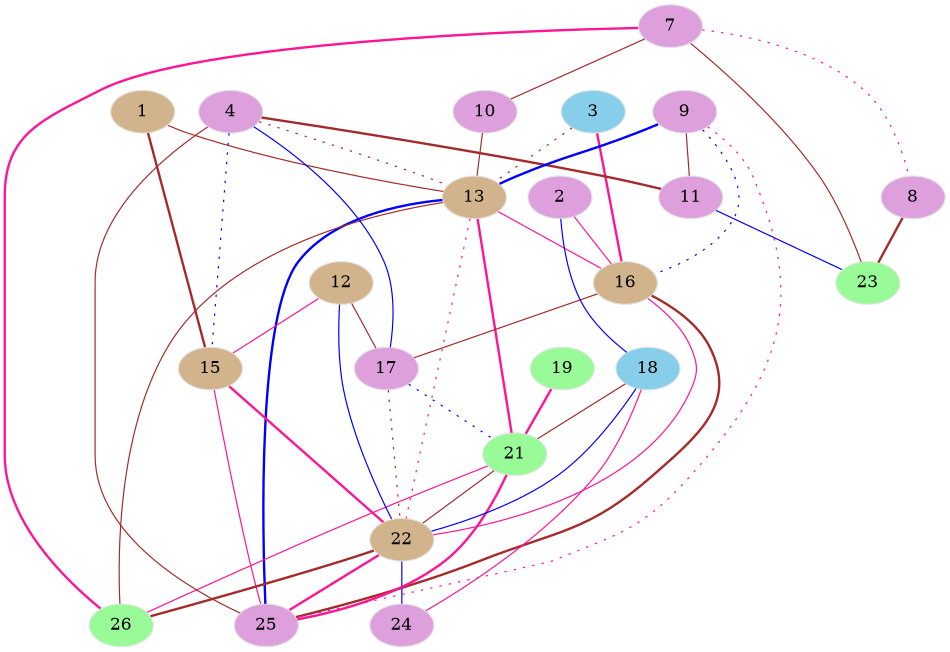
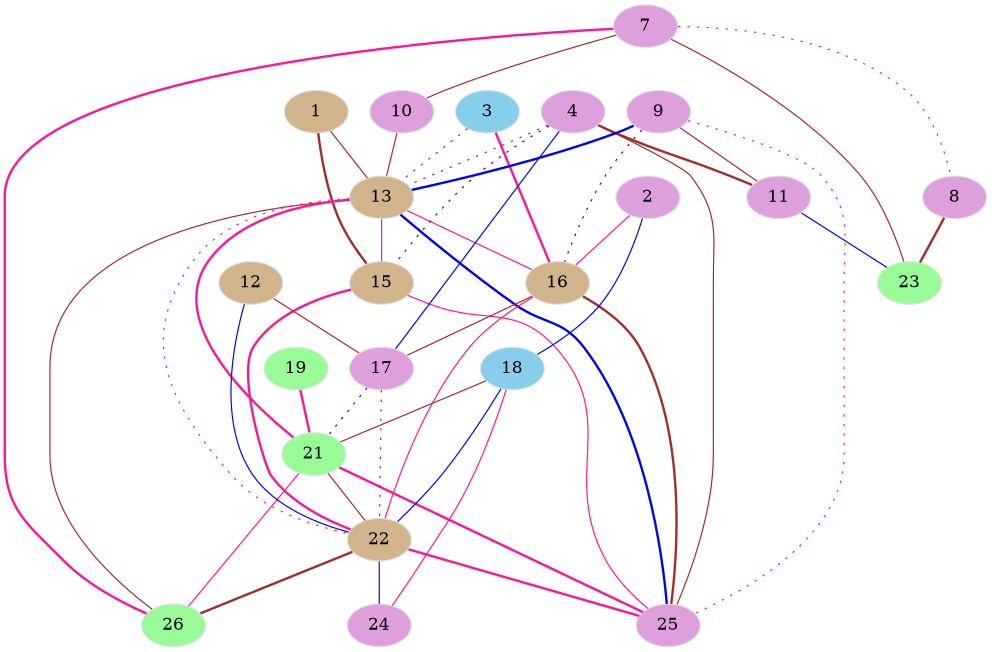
  graph {
    node [color=gray90 fillcolor=plum style=filled]
    edge [color=brown style=solid weight=1.0]
    1 [fillcolor=tan]
    13 [fillcolor=tan]
    15 [fillcolor=tan]
    16 [fillcolor=tan]
    25
    26 [fillcolor=palegreen]
    22 [fillcolor=tan]
    21 [fillcolor=palegreen]
    2
    18 [fillcolor=skyblue]
    17
    24
    3 [fillcolor=skyblue]
    4
    11
    23 [fillcolor=palegreen]
    7
    8
    10
    9
    12 [fillcolor=tan]
    19 [fillcolor=palegreen]
    1 -- 13
    1 -- 15 [style=bold]
-   12 -- 15 [color=deeppink]
+   13 -- 15 [color=deeppink]
    13 -- 16 [color=deeppink]
    13 -- 25 [color=blue style=bold]
    13 -- 26
    13 -- 22 [color=deeppink style=dotted]
    13 -- 21 [color=deeppink style=bold]
    15 -- 25 [color=deeppink]
    15 -- 22 [color=deeppink style=bold]
    16 -- 25 [style=bold]
    16 -- 22 [color=deeppink]
    16 -- 17
    22 -- 25 [color=deeppink style=bold]
    22 -- 26 [style=bold]
    22 -- 24 [color=blue weight=2.0]
    21 -- 25 [color=deeppink style=bold]
    21 -- 26 [color=deeppink]
    21 -- 22
    2 -- 16 [color=deeppink]
    2 -- 18 [color=blue]
    18 -- 22 [color=blue]
    18 -- 21
    18 -- 24 [color=deeppink]
    17 -- 22 [style=dotted weight=2.0]
    17 -- 21 [color=blue style=dotted]
    3 -- 13 [style=dotted]
    3 -- 16 [color=deeppink style=bold]
    4 -- 13 [style=dotted]
    4 -- 15 [color=blue style=dotted]
    4 -- 25 [weight=3.0]
    4 -- 17 [color=blue]
    4 -- 11 [style=bold]
    11 -- 23 [color=blue]
    7 -- 26 [color=deeppink style=bold]
    7 -- 23
    7 -- 8 [color=deeppink style=dotted]
    7 -- 10
    8 -- 23 [style=bold]
    10 -- 13
    9 -- 13 [color=blue style=bold weight=3.0]
    9 -- 16 [color=blue style=dotted]
    9 -- 25 [color=deeppink style=dotted]
    9 -- 11
    12 -- 22 [color=blue]
    12 -- 17
    19 -- 21 [color=deeppink style=bold]
  }
